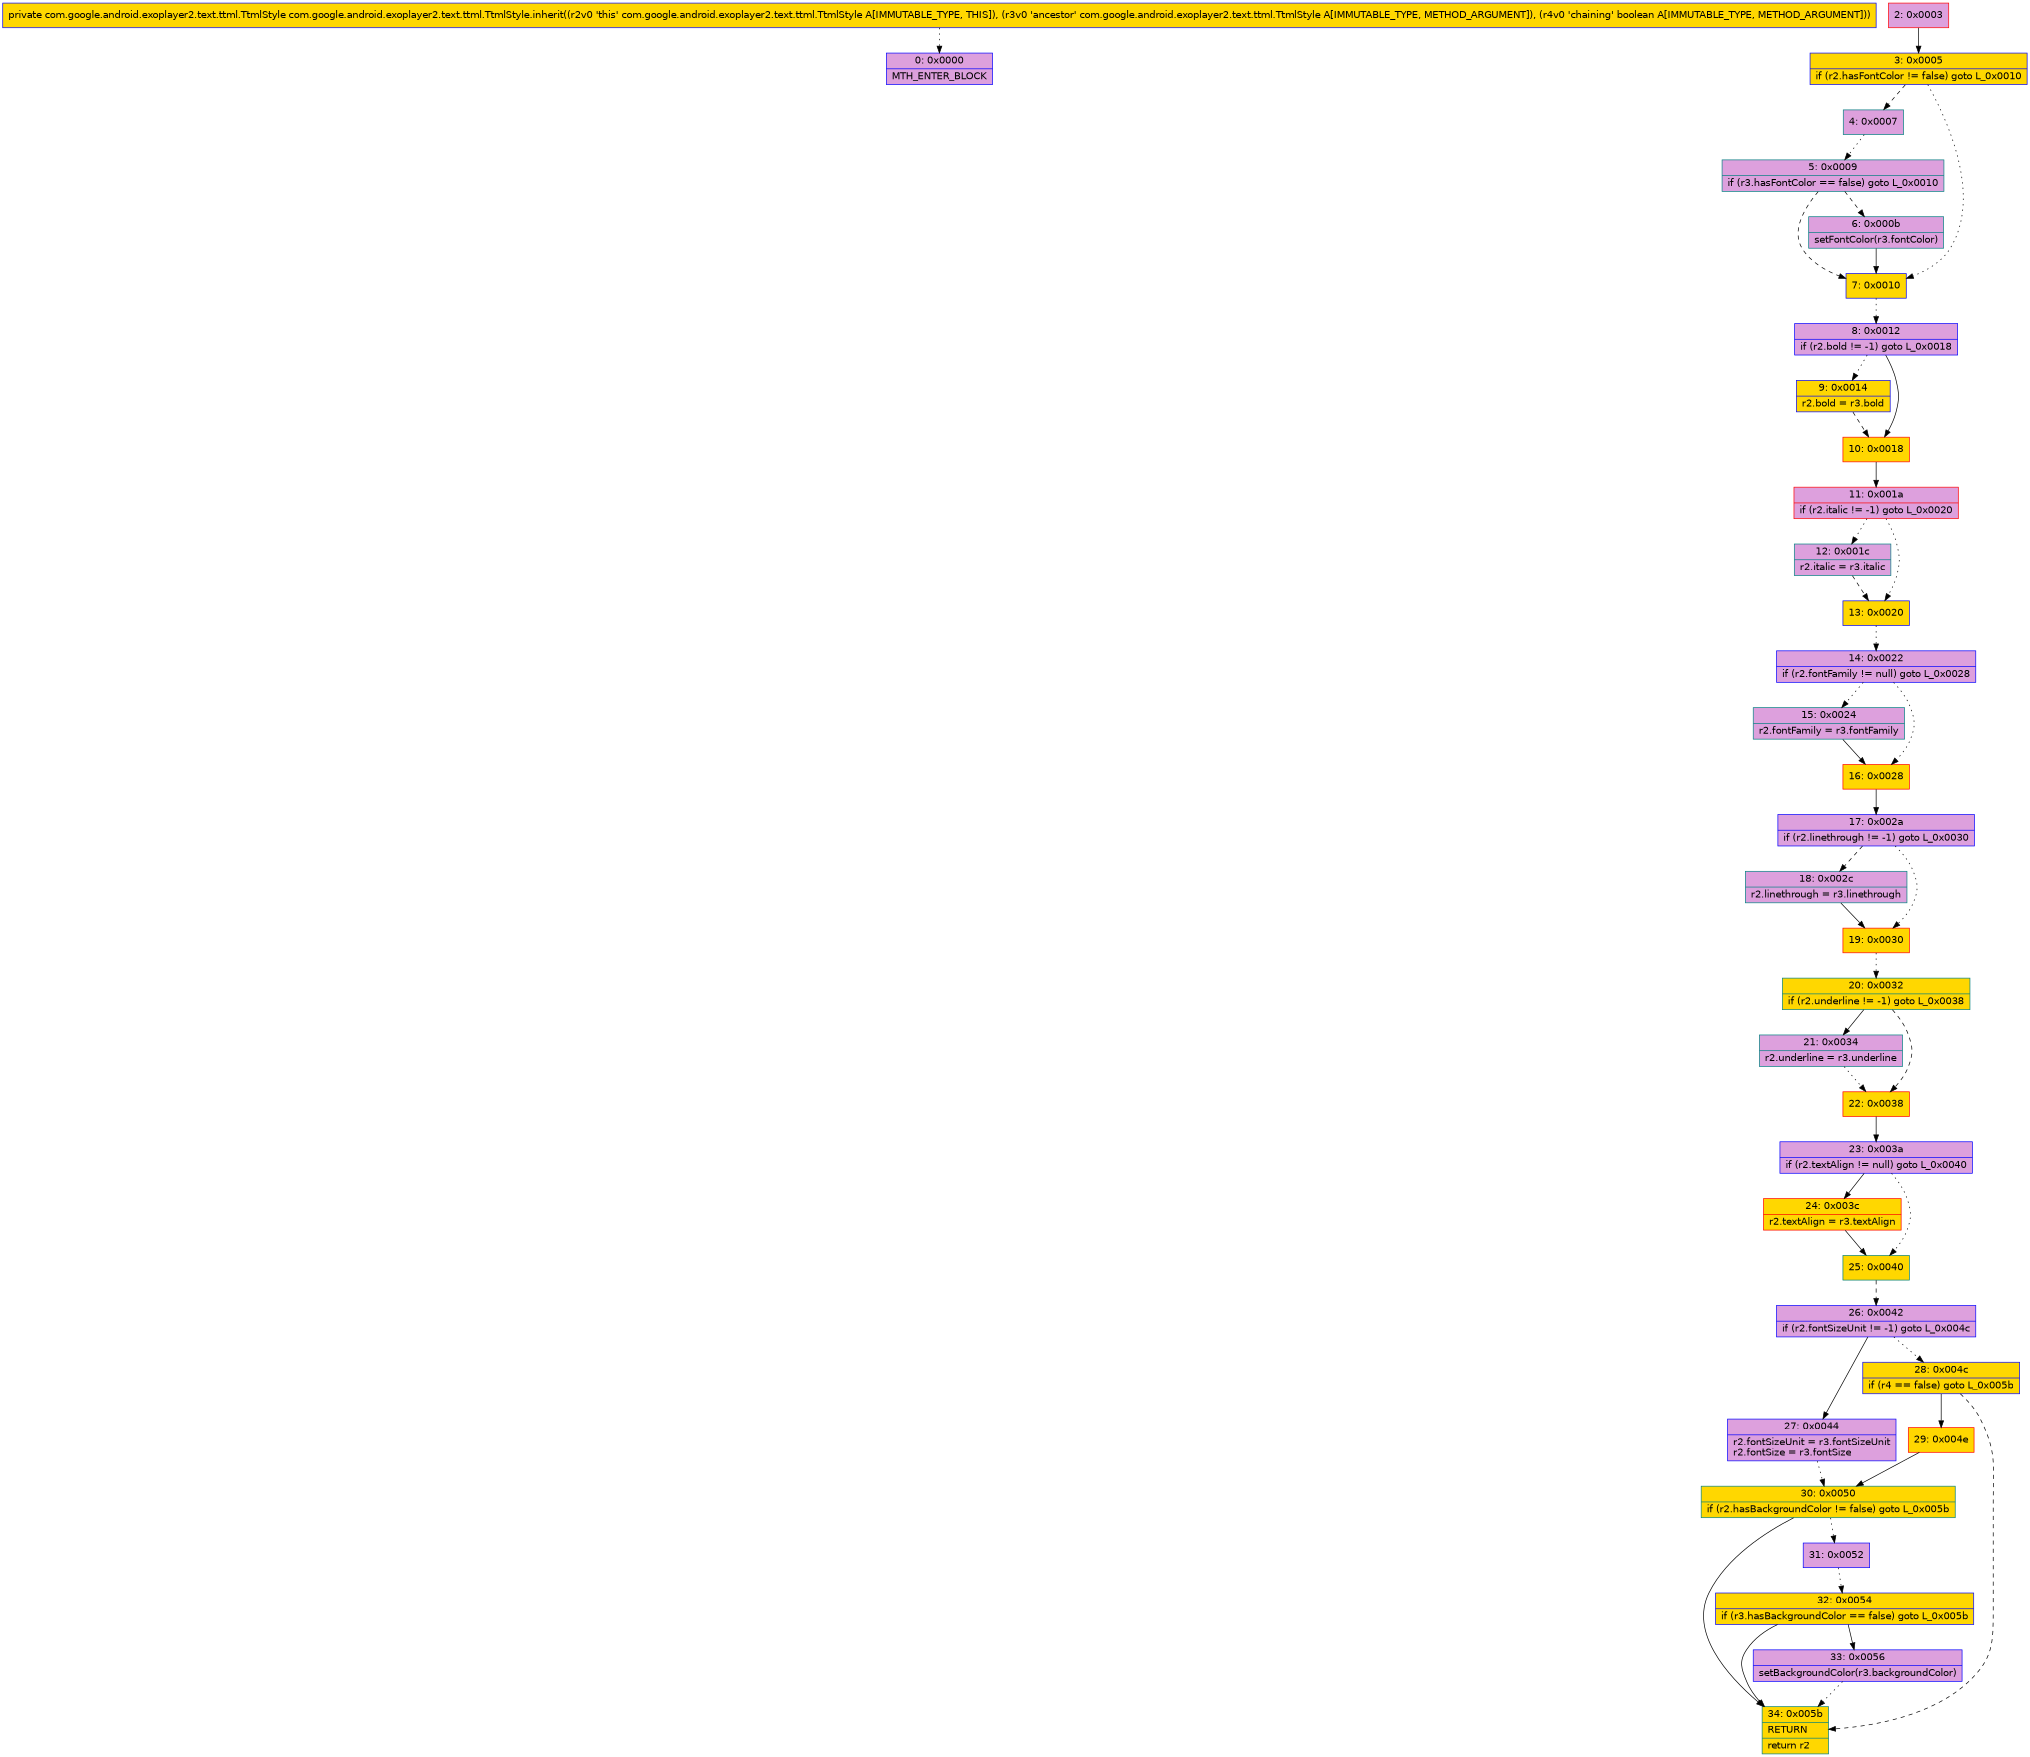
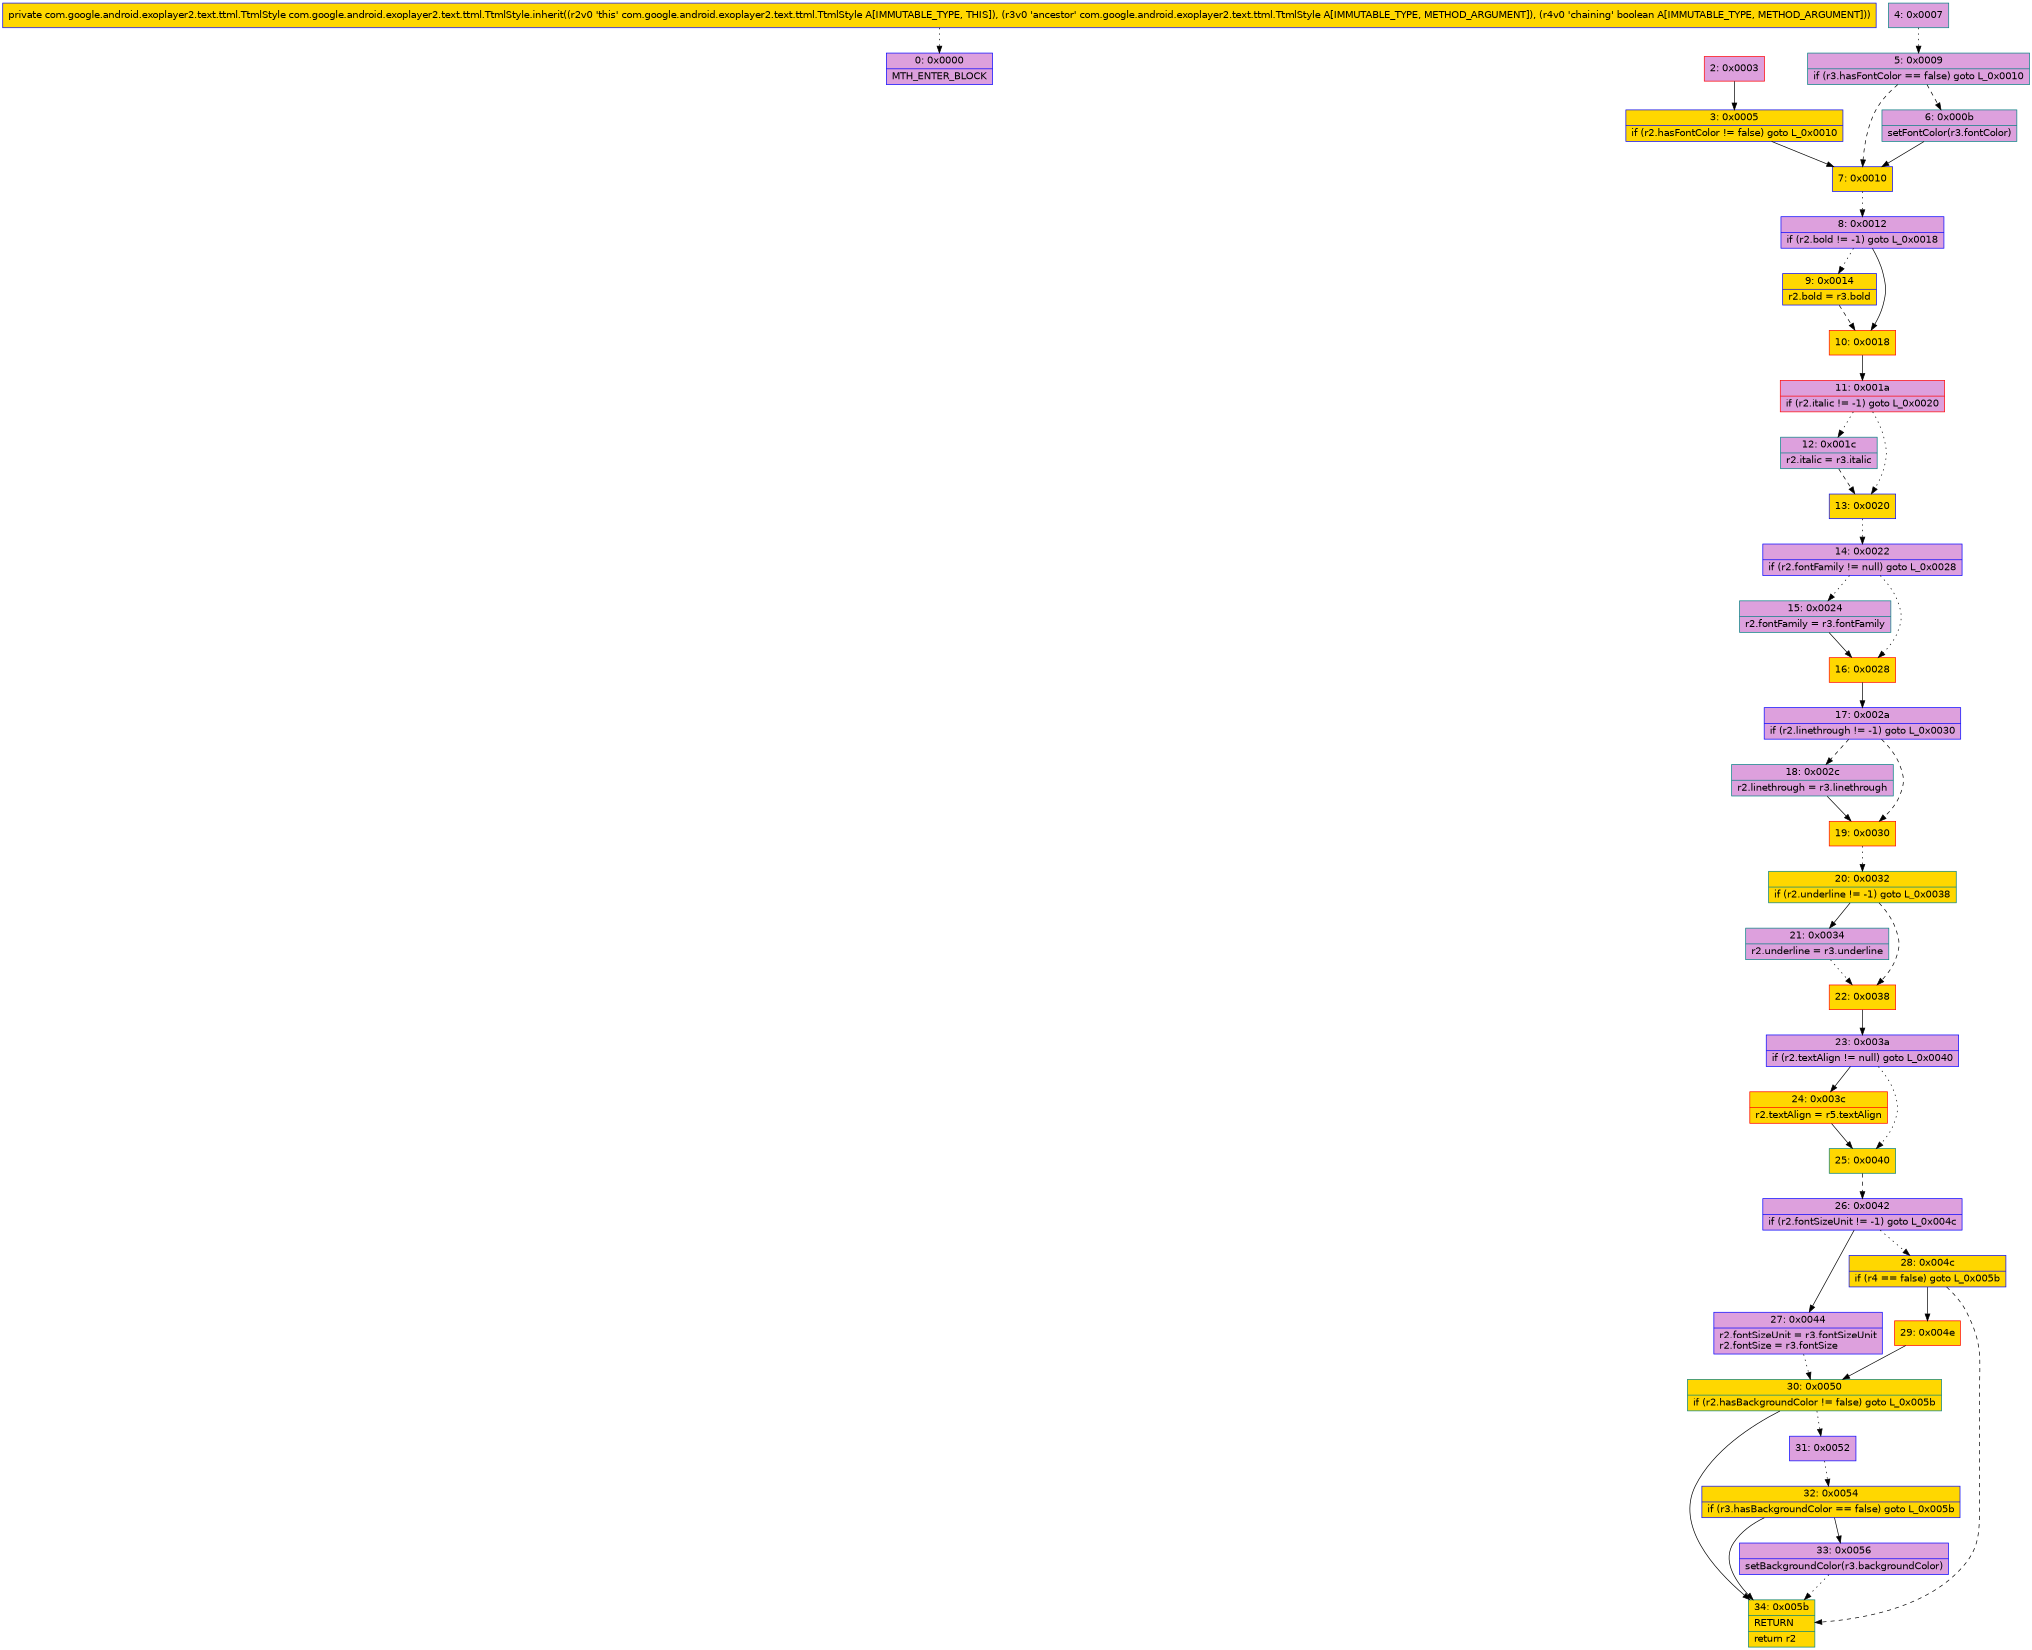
  digraph {
    fontname="DejaVu Sans"
    node [color=blue fillcolor=plum fontname="DejaVu Sans" shape=record style=filled]
    edge [fontname="DejaVu Sans" style=solid]
    n1 [label="{0\:\ 0x0000|MTH_ENTER_BLOCK\l}"]
    n2 [color=red label="{2\:\ 0x0003}"]
    n3 [fillcolor=gold label="{3\:\ 0x0005|if (r2.hasFontColor != false) goto L_0x0010\l}"]
    n4 [color=teal fillcolor=gold label="{34\:\ 0x005b|RETURN\l|return r2\l}"]
    n5 [color=teal label="{4\:\ 0x0007}"]
    n6 [fillcolor=gold label="{7\:\ 0x0010}"]
    n7 [color=teal label="{5\:\ 0x0009|if (r3.hasFontColor == false) goto L_0x0010\l}"]
    n8 [label="{8\:\ 0x0012|if (r2.bold != \-1) goto L_0x0018\l}"]
    n9 [color=teal label="{6\:\ 0x000b|setFontColor(r3.fontColor)\l}"]
    n10 [fillcolor=gold label="{9\:\ 0x0014|r2.bold = r3.bold\l}"]
    n11 [color=red fillcolor=gold label="{10\:\ 0x0018}"]
    n12 [color=red label="{11\:\ 0x001a|if (r2.italic != \-1) goto L_0x0020\l}"]
    n13 [color=teal label="{12\:\ 0x001c|r2.italic = r3.italic\l}"]
    n14 [fillcolor=gold label="{13\:\ 0x0020}"]
    n15 [label="{14\:\ 0x0022|if (r2.fontFamily != null) goto L_0x0028\l}"]
    n16 [color=teal label="{15\:\ 0x0024|r2.fontFamily = r3.fontFamily\l}"]
    n17 [color=red fillcolor=gold label="{16\:\ 0x0028}"]
    n18 [label="{17\:\ 0x002a|if (r2.linethrough != \-1) goto L_0x0030\l}"]
    n19 [color=teal label="{18\:\ 0x002c|r2.linethrough = r3.linethrough\l}"]
    n20 [color=red fillcolor=gold label="{19\:\ 0x0030}"]
    n21 [color=teal fillcolor=gold label="{20\:\ 0x0032|if (r2.underline != \-1) goto L_0x0038\l}"]
    n22 [color=teal label="{21\:\ 0x0034|r2.underline = r3.underline\l}"]
    n23 [color=red fillcolor=gold label="{22\:\ 0x0038}"]
    n24 [label="{23\:\ 0x003a|if (r2.textAlign != null) goto L_0x0040\l}"]
-   n25 [color=red fillcolor=gold label="{24\:\ 0x003c|r2.textAlign = r3.textAlign\l}"]
+   n25 [color=red fillcolor=gold label="{24\:\ 0x003c|r2.textAlign = r5.textAlign\l}"]
    n26 [color=teal fillcolor=gold label="{25\:\ 0x0040}"]
    n27 [label="{26\:\ 0x0042|if (r2.fontSizeUnit != \-1) goto L_0x004c\l}"]
    n28 [label="{27\:\ 0x0044|r2.fontSizeUnit = r3.fontSizeUnit\lr2.fontSize = r3.fontSize\l}"]
    n29 [fillcolor=gold label="{28\:\ 0x004c|if (r4 == false) goto L_0x005b\l}"]
    n30 [color=teal fillcolor=gold label="{30\:\ 0x0050|if (r2.hasBackgroundColor != false) goto L_0x005b\l}"]
    n31 [color=red fillcolor=gold label="{29\:\ 0x004e}"]
    n32 [label="{31\:\ 0x0052}"]
    n33 [fillcolor=gold label="{32\:\ 0x0054|if (r3.hasBackgroundColor == false) goto L_0x005b\l}"]
    n34 [label="{33\:\ 0x0056|setBackgroundColor(r3.backgroundColor)\l}"]
    n35 [fillcolor=gold label="{private com.google.android.exoplayer2.text.ttml.TtmlStyle com.google.android.exoplayer2.text.ttml.TtmlStyle.inherit((r2v0 'this' com.google.android.exoplayer2.text.ttml.TtmlStyle A[IMMUTABLE_TYPE, THIS]), (r3v0 'ancestor' com.google.android.exoplayer2.text.ttml.TtmlStyle A[IMMUTABLE_TYPE, METHOD_ARGUMENT]), (r4v0 'chaining' boolean A[IMMUTABLE_TYPE, METHOD_ARGUMENT])) }"]
    n2 -> n3
-   n3 -> n5 [style=dashed]
-   n3 -> n6 [style=dotted]
+   n3 -> n6
    n5 -> n7 [style=dotted]
    n6 -> n8 [style=dotted]
    n7 -> n6 [style=dashed]
    n7 -> n9 [style=dashed]
    n8 -> n10 [style=dotted]
    n8 -> n11
    n9 -> n6
    n10 -> n11 [style=dashed]
    n11 -> n12
    n12 -> n13 [style=dotted]
    n12 -> n14 [style=dotted]
    n13 -> n14 [style=dashed]
    n14 -> n15 [style=dotted]
    n15 -> n16 [style=dotted]
    n15 -> n17 [style=dotted]
    n16 -> n17
    n17 -> n18
    n18 -> n19 [style=dashed]
-   n18 -> n20 [style=dotted]
+   n18 -> n20 [style=dashed]
    n19 -> n20
    n20 -> n21 [style=dotted]
    n21 -> n22
    n21 -> n23 [style=dashed]
    n22 -> n23 [style=dotted]
    n23 -> n24
    n24 -> n25
    n24 -> n26 [style=dotted]
    n25 -> n26
    n26 -> n27 [style=dashed]
    n27 -> n28
    n27 -> n29 [style=dotted]
    n28 -> n30 [style=dotted]
    n29 -> n4 [style=dashed]
    n29 -> n31
    n30 -> n4
    n30 -> n32 [style=dotted]
    n31 -> n30
    n32 -> n33 [style=dotted]
    n33 -> n4
    n33 -> n34
    n34 -> n4 [style=dotted]
    n35 -> n1 [style=dotted]
  }
